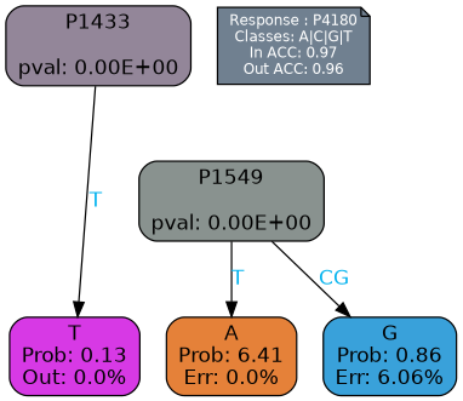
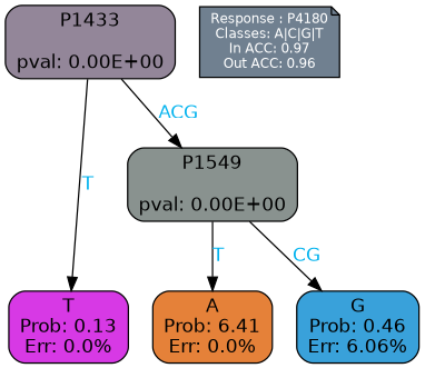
  digraph {
    ranksep=equally
    splines=polylines
    node [color=black fontname=helvetica shape=box style="filled, rounded"]
    edge [fontcolor=deepskyblue2 fontname=helvetica]
    n1 [fillcolor="#e58139" label="A\nProb: 6.41\nErr: 0.0%"]
-   n2 [fillcolor="#39a1da" label="G\nProb: 0.86\nErr: 6.06%"]
-   n3 [fillcolor="#d739e5" label="T\nProb: 0.13\nOut: 0.0%"]
+   n2 [fillcolor="#39a1da" label="G\nProb: 0.46\nErr: 6.06%"]
+   n3 [fillcolor="#d739e5" label="T\nProb: 0.13\nErr: 0.0%"]
    n4 [align=left fillcolor=slategray fontcolor=white fontsize=10 label="Response : P4180\nClasses: A|C|G|T\nIn ACC: 0.97\nOut ACC: 0.96\n" shape=note style=filled]
    n5 [fillcolor="#938699" label="P1433\n\npval: 0.00E+00"]
    n6 [fillcolor="#89928f" label="P1549\n\npval: 0.00E+00"]
    subgraph sub_1 {
      rank=same
      n1
      n2
      n3
    }
    subgraph sub_2 {
      rank=same
      n4
      n5
    }
    n5 -> n3 [label=T]
+   n5 -> n6 [label=ACG]
    n6 -> n1 [label=T]
    n6 -> n2 [label=CG]
  }
